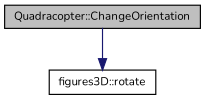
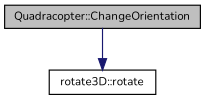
  digraph {
    rankdir=TB
    fontname=Nunito
    node [color=black fontname=Nunito fontsize=10 shape=record style=filled]
    n1 [fillcolor=grey75 fontcolor=black height=0.2 label="Quadracopter::ChangeOrientation" width=0.4]
-   n2 [fillcolor=white height=0.2 label="figures3D::rotate" width=0.4]
+   n2 [fillcolor=white height=0.2 label="rotate3D::rotate" width=0.4]
    n1 -> n2 [color=midnightblue fontname=Nunito fontsize=10 labelfontname=Helvetica labelfontsize=10 style=solid]
  }
